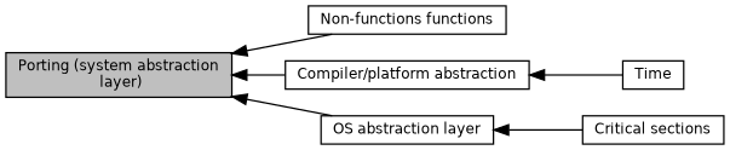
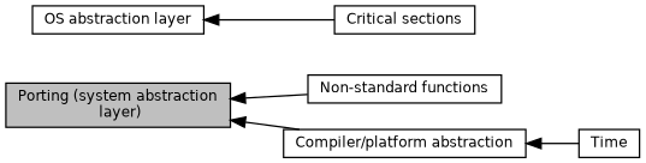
  digraph {
    rankdir=LR
    node [color=black fillcolor=white fontname=Helvetica fontsize=10 shape=box style=filled]
    edge [dir=back fontname=Helvetica fontsize=10 labelfontname=Helvetica labelfontsize=10 shape=plaintext style=solid]
-   n1 [height=0.2 label="Non-functions functions" width=0.4]
+   n1 [height=0.2 label="Non-standard functions" width=0.4]
    n2 [height=0.2 label="Compiler/platform abstraction" width=0.4]
    n3 [height=0.2 label=Time width=0.4]
    n4 [height=0.2 label="Critical sections" width=0.4]
    n5 [fillcolor=grey75 fontcolor=black height=0.2 label="Porting (system abstraction\l layer)" width=0.4]
    n6 [height=0.2 label="OS abstraction layer" width=0.4]
    n2 -> n3
    n5 -> n1
    n5 -> n2
-   n5 -> n6
    n6 -> n4
  }
